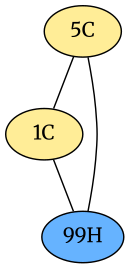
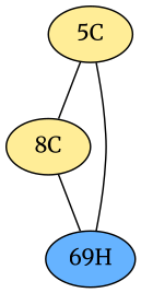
  graph {
    fontname=Merriweather
    node [fillcolor="#FFED97" fontname=Merriweather style=radial]
    edge [fontname=Merriweather penwidth=1]
    "5C"
-   "8C" [label="1C"]
-   "99H" [fillcolor="#66B3FF"]
+   "8C"
+   "99H" [fillcolor="#66B3FF" label="69H"]
    "5C" -- "8C"
    "5C" -- "99H"
    "8C" -- "99H"
  }
